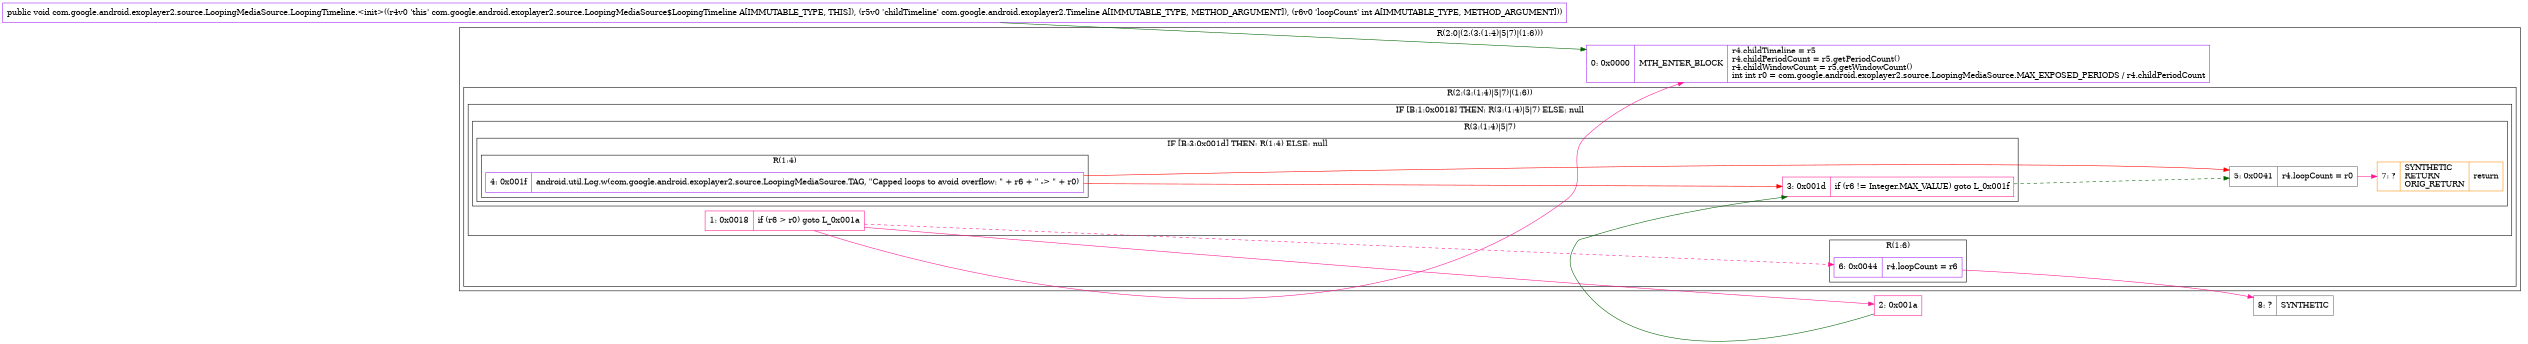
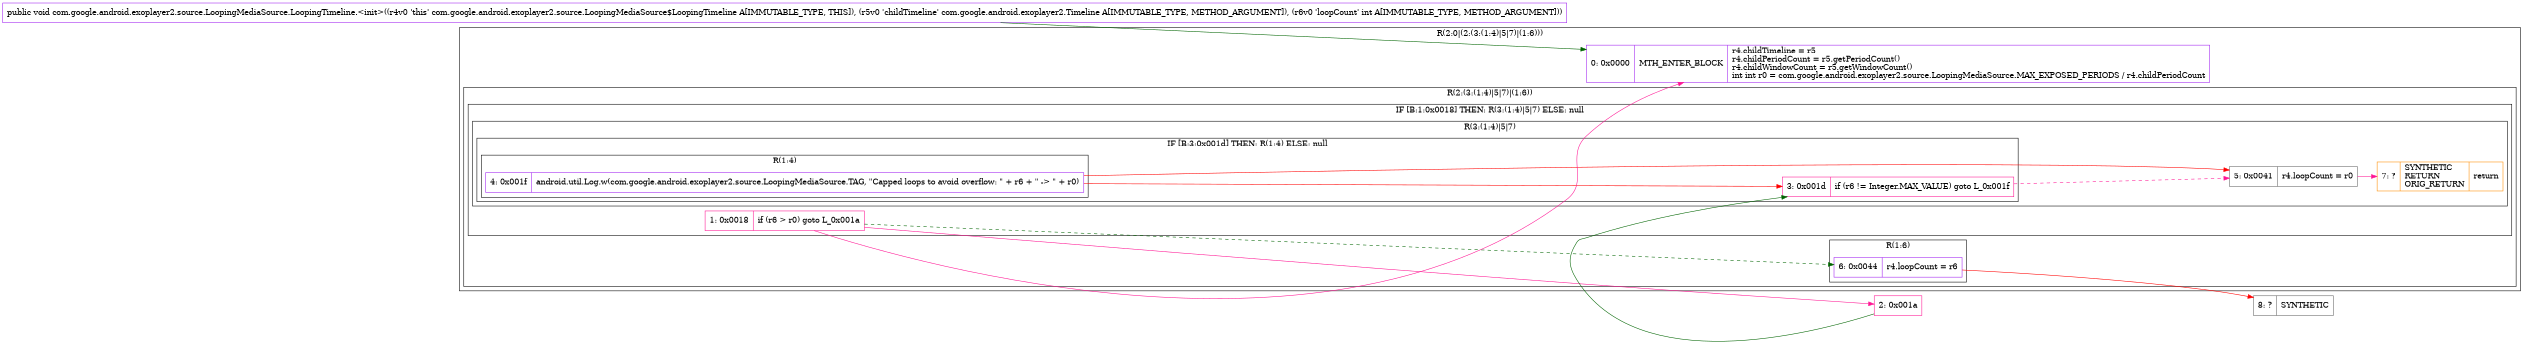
  digraph {
    rankdir=LR
    node [color=purple shape=record]
    edge [color=deeppink]
    n1 [label="{4\:\ 0x001f|android.util.Log.w(com.google.android.exoplayer2.source.LoopingMediaSource.TAG, \"Capped loops to avoid overflow: \" + r6 + \" \-\> \" + r0)\l}"]
    n2 [color=deeppink label="{3\:\ 0x001d|if (r6 != Integer.MAX_VALUE) goto L_0x001f\l}"]
    n3 [color=gray40 label="{5\:\ 0x0041|r4.loopCount = r0\l}"]
    n4 [color=darkorange label="{7\:\ ?|SYNTHETIC\lRETURN\lORIG_RETURN\l|return\l}"]
    n5 [color=deeppink label="{1\:\ 0x0018|if (r6 \> r0) goto L_0x001a\l}"]
    n6 [label="{6\:\ 0x0044|r4.loopCount = r6\l}"]
    n7 [label="{0\:\ 0x0000|MTH_ENTER_BLOCK\l|r4.childTimeline = r5\lr4.childPeriodCount = r5.getPeriodCount()\lr4.childWindowCount = r5.getWindowCount()\lint int r0 = com.google.android.exoplayer2.source.LoopingMediaSource.MAX_EXPOSED_PERIODS \/ r4.childPeriodCount\l}"]
    n8 [color=deeppink label="{2\:\ 0x001a}"]
    n9 [color=gray40 label="{8\:\ ?|SYNTHETIC\l}"]
    n10 [label="{public void com.google.android.exoplayer2.source.LoopingMediaSource.LoopingTimeline.\<init\>((r4v0 'this' com.google.android.exoplayer2.source.LoopingMediaSource$LoopingTimeline A[IMMUTABLE_TYPE, THIS]), (r5v0 'childTimeline' com.google.android.exoplayer2.Timeline A[IMMUTABLE_TYPE, METHOD_ARGUMENT]), (r6v0 'loopCount' int A[IMMUTABLE_TYPE, METHOD_ARGUMENT])) }"]
    subgraph cluster_1 {
      label="R(2:0|(2:(3:(1:4)|5|7)|(1:6)))"
      n7
      subgraph cluster_2 {
        label="R(2:(3:(1:4)|5|7)|(1:6))"
        subgraph cluster_3 {
          label="IF [B:1:0x0018] THEN: R(3:(1:4)|5|7) ELSE: null"
          n5
          subgraph cluster_4 {
            label="R(3:(1:4)|5|7)"
            n3
            n4
            subgraph cluster_5 {
              label="IF [B:3:0x001d] THEN: R(1:4) ELSE: null"
              n2
              subgraph cluster_6 {
                label="R(1:4)"
                n1
              }
            }
          }
        }
        subgraph cluster_7 {
          label="R(1:6)"
          n6
        }
      }
    }
    n1 -> n2 [color=red]
    n1 -> n3 [color=red]
-   n2 -> n3 [color=darkgreen style=dashed]
+   n2 -> n3 [style=dashed]
    n3 -> n4
-   n5 -> n6 [style=dashed]
+   n5 -> n6 [color=darkgreen style=dashed]
    n5 -> n7
    n5 -> n8
-   n6 -> n9
+   n6 -> n9 [color=red]
    n8 -> n2 [color=darkgreen]
    n10 -> n7 [color=darkgreen]
  }
